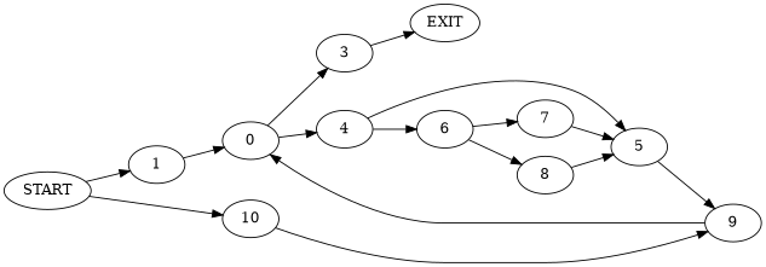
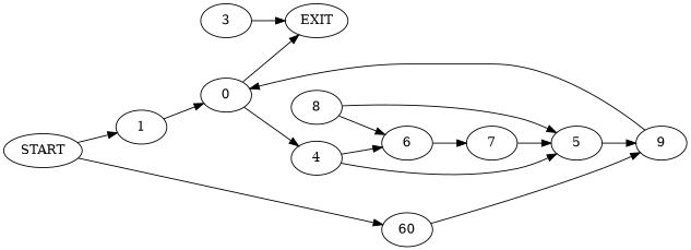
  digraph {
    rankdir=LR
    n1 [label=START]
    1
-   10
+   10 [label=60]
    n4 [label=0]
    9
    n6 [label=EXIT]
    3
    4
    5
    6
    7
    8
    n1 -> 1
    n1 -> 10
    1 -> n4
    10 -> 9
-   n4 -> 3
+   n4 -> n6
    n4 -> 4
    9 -> n4
    3 -> n6
    4 -> 5
    4 -> 6
    5 -> 9
    6 -> 7
-   6 -> 8
+   8 -> 6
    7 -> 5
    8 -> 5
  }
